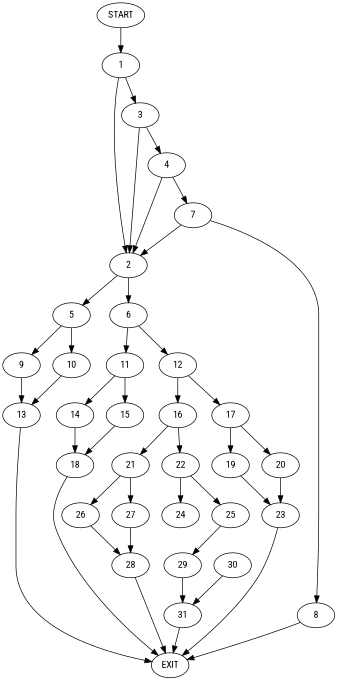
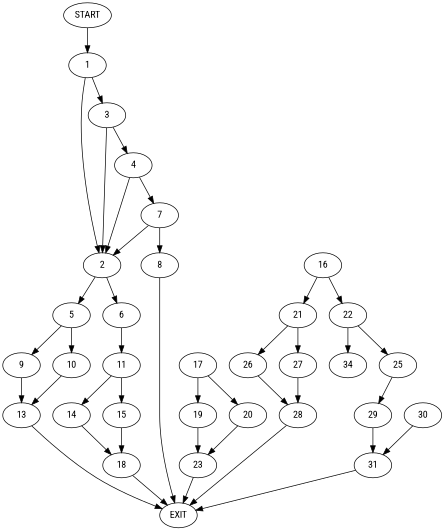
  digraph {
    fontname="Roboto Condensed"
    node [fontname="Roboto Condensed"]
    edge [fontname="Roboto Condensed"]
    n1 [label=START]
    1
    2
    3
    n5 [label=EXIT]
    5
    6
    4
    9
    10
    11
-   12
    7
    8
    13
    14
    15
    16
    17
    18
    21
    22
    19
    20
    26
    27
-   24
+   24 [label=34]
    25
    23
    28
    29
    31
    30
    n1 -> 1
    1 -> 2
    1 -> 3
    2 -> 5
    2 -> 6
    3 -> 2
    3 -> 4
    5 -> 9
    5 -> 10
    6 -> 11
-   6 -> 12
    4 -> 2
    4 -> 7
    9 -> 13
    10 -> 13
    11 -> 14
    11 -> 15
-   12 -> 16
-   12 -> 17
    7 -> 2
    7 -> 8
    8 -> n5
    13 -> n5
    14 -> 18
    15 -> 18
    16 -> 21
    16 -> 22
    17 -> 19
    17 -> 20
    18 -> n5
    21 -> 26
    21 -> 27
    22 -> 24
    22 -> 25
    19 -> 23
    20 -> 23
    26 -> 28
    27 -> 28
    25 -> 29
    23 -> n5
    28 -> n5
    29 -> 31
    31 -> n5
    30 -> 31
  }
